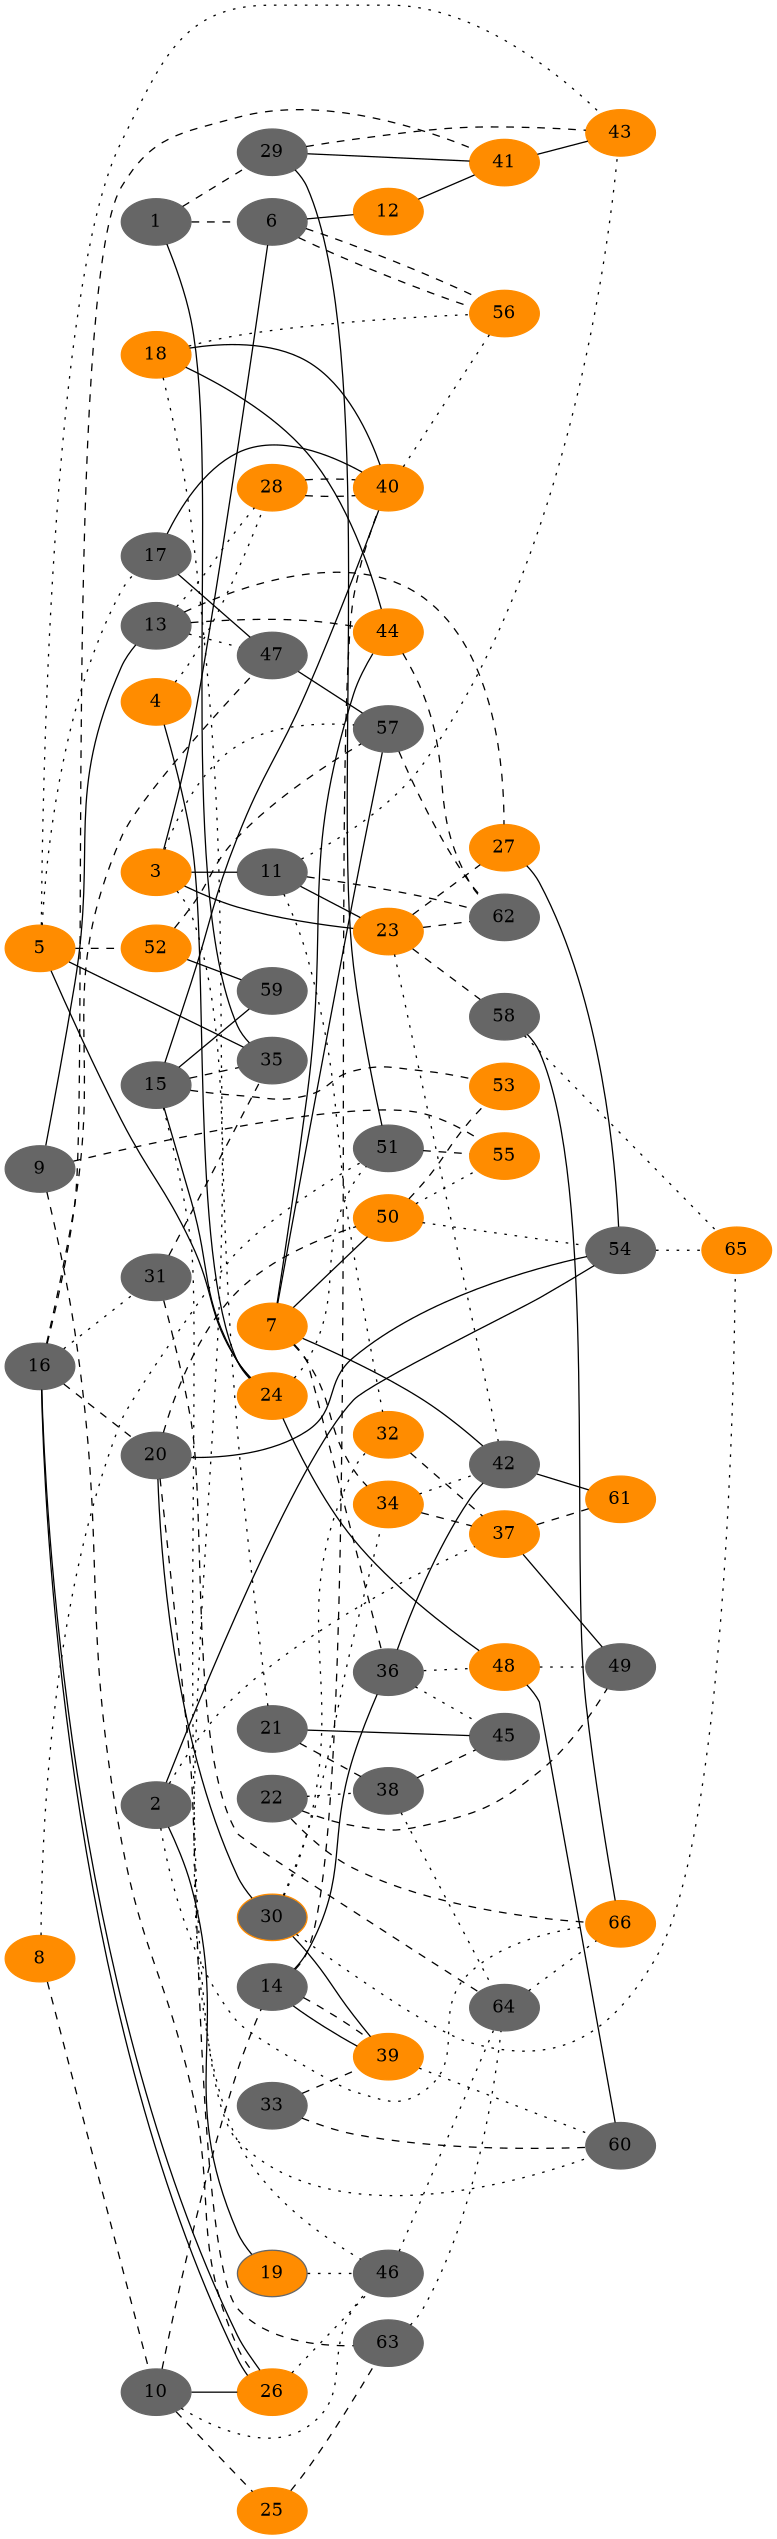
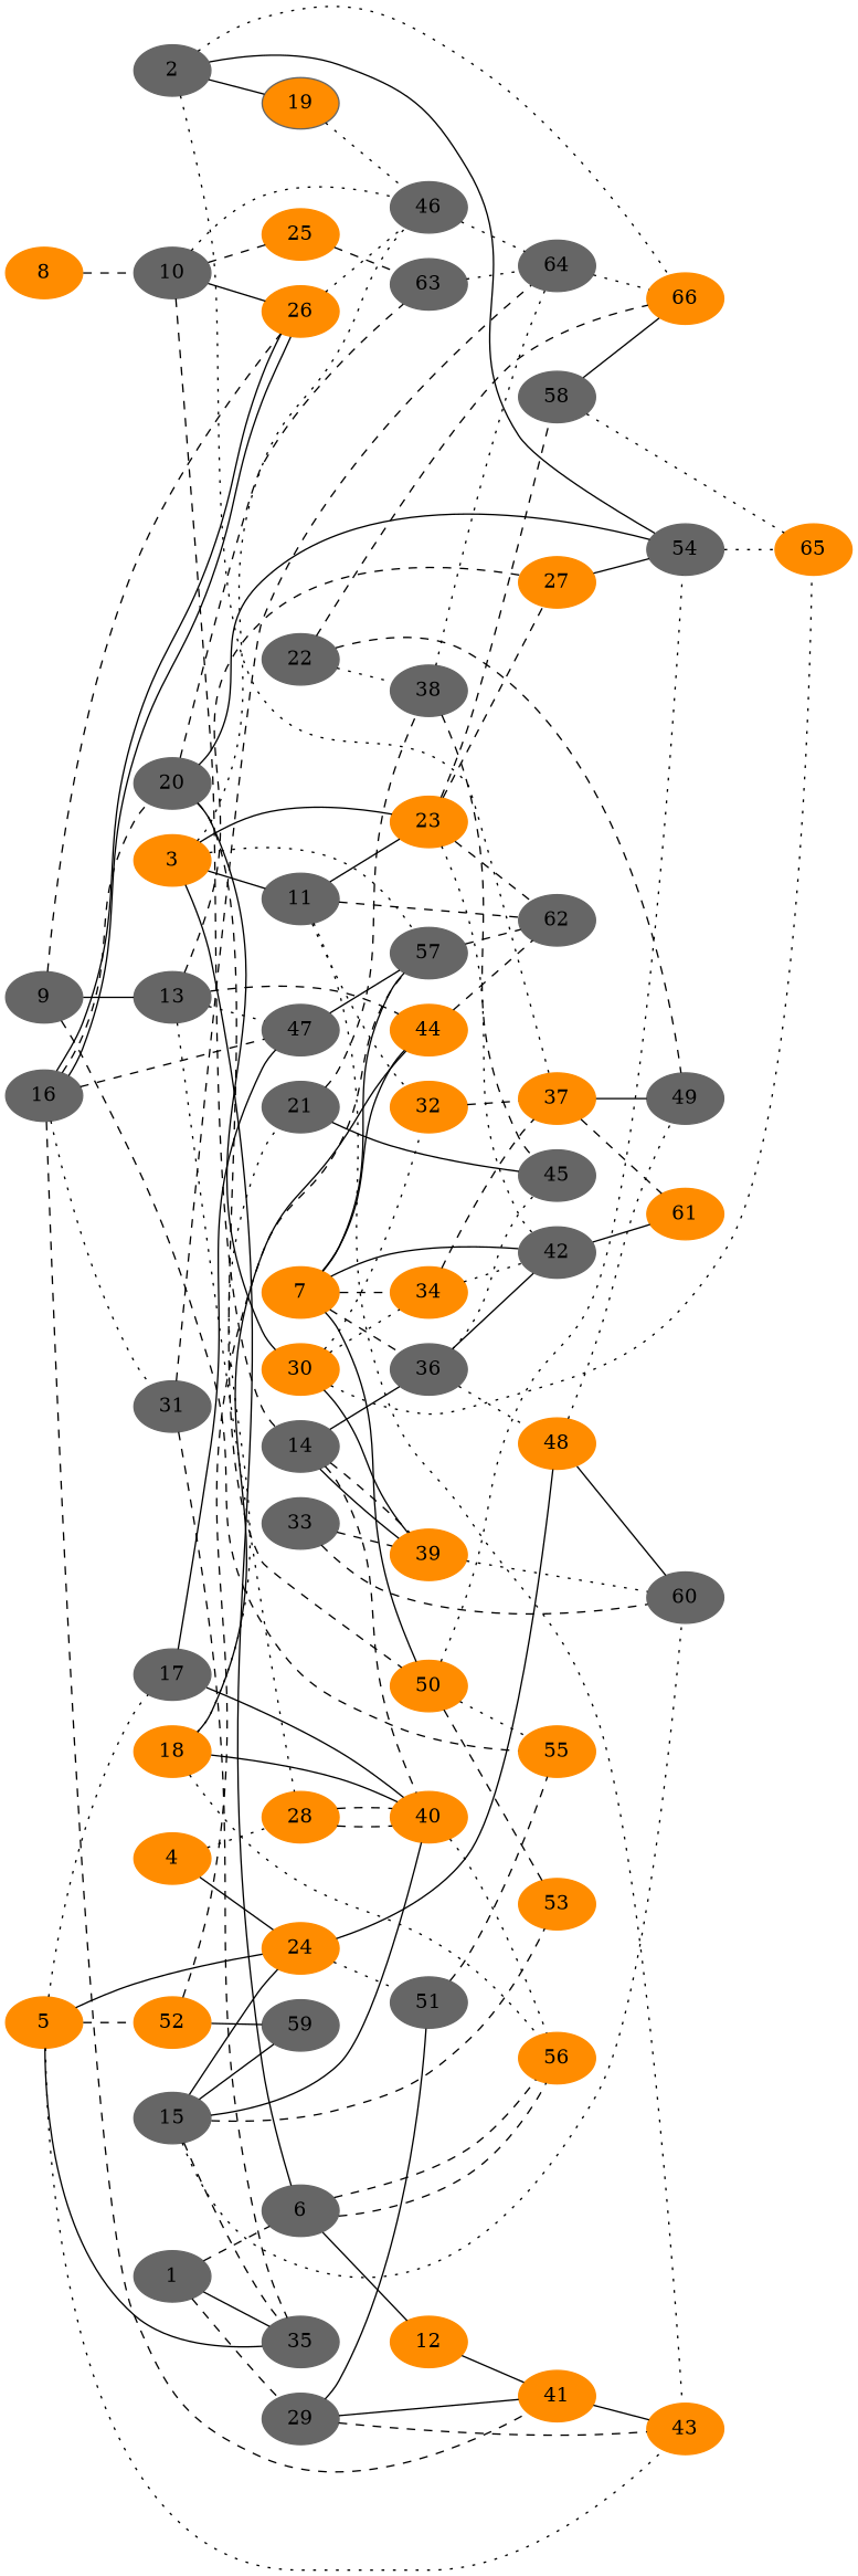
  graph {
    rankdir=LR
    node [color=gray40 style=filled]
    edge [style=dashed]
    1
    6
    29
    35
    12 [color=darkorange]
    56 [color=darkorange]
    43 [color=darkorange]
    51
    41 [color=darkorange]
    19 [fillcolor=darkorange]
    2
    37 [color=darkorange]
    54
    66 [color=darkorange]
    46
    49
    61 [color=darkorange]
    65 [color=darkorange]
    3 [color=darkorange]
    11
    23 [color=darkorange]
    57
    32 [color=darkorange]
    62
    42
    27 [color=darkorange]
    58
    64
    4 [color=darkorange]
    24 [color=darkorange]
    28 [color=darkorange]
    48 [color=darkorange]
    40 [color=darkorange]
    5 [color=darkorange]
    17
    52 [color=darkorange]
    47
    59
    7 [color=darkorange]
    34 [color=darkorange]
    36
    44 [color=darkorange]
    50 [color=darkorange]
    45
    55 [color=darkorange]
    53 [color=darkorange]
    8 [color=darkorange]
    10
    26 [color=darkorange]
    14
    25 [color=darkorange]
    9
    13
    39 [color=darkorange]
    63
    60
    15
    16
    20
    31
-   30 [color=darkorange fillcolor=gray40]
+   30 [color=darkorange]
    18 [color=darkorange]
    21
    38
    22
    33
    1 -- 6
    1 -- 29
    1 -- 35 [style=solid]
    6 -- 12 [style=solid]
    6 -- 56
    6 -- 56
    29 -- 43
    29 -- 51 [style=solid]
    29 -- 41 [style=solid]
    12 -- 41 [style=solid]
    51 -- 55
    41 -- 43 [style=solid]
    19 -- 46 [style=dotted]
    2 -- 19 [style=solid]
    2 -- 37 [style=dotted]
    2 -- 54 [style=solid]
    2 -- 66 [style=dotted]
    37 -- 49 [style=solid]
    37 -- 61
    54 -- 65 [style=dotted]
    46 -- 64 [style=dotted]
    3 -- 6 [style=solid]
    3 -- 46 [style=dotted]
    3 -- 11 [style=solid]
    3 -- 23 [style=solid]
    3 -- 57 [style=dotted]
    11 -- 43 [style=dotted]
    11 -- 23 [style=solid]
    11 -- 32 [style=dotted]
    11 -- 62
    23 -- 62
    23 -- 42 [style=dotted]
    23 -- 27
    23 -- 58
    57 -- 62
    32 -- 37
    42 -- 61 [style=solid]
    27 -- 54 [style=solid]
    58 -- 66 [style=solid]
    58 -- 65 [style=dotted]
    64 -- 66 [style=dotted]
    4 -- 24 [style=solid]
    4 -- 28 [style=dotted]
    24 -- 51 [style=dotted]
    24 -- 48 [style=solid]
    28 -- 40
    28 -- 40
    48 -- 49 [style=dotted]
    48 -- 60 [style=solid]
    40 -- 56 [style=dotted]
    5 -- 35 [style=solid]
    5 -- 43 [style=dotted]
    5 -- 24 [style=solid]
    5 -- 17 [style=dotted]
    5 -- 52
    17 -- 40 [style=solid]
    17 -- 47 [style=solid]
    52 -- 57
    52 -- 59 [style=solid]
    47 -- 57 [style=solid]
    7 -- 57 [style=solid]
    7 -- 42 [style=solid]
    7 -- 34
    7 -- 36
    7 -- 44 [style=solid]
    7 -- 50 [style=solid]
    34 -- 37
    34 -- 42 [style=dotted]
    36 -- 42 [style=solid]
    36 -- 48 [style=dotted]
    36 -- 45 [style=dotted]
    44 -- 62
    50 -- 54 [style=dotted]
    50 -- 55 [style=dotted]
    50 -- 53
-   8 -- 51 [style=dotted]
    8 -- 10
    10 -- 46 [style=dotted]
    10 -- 26 [style=solid]
    10 -- 14
    10 -- 25
    26 -- 46 [style=dotted]
    14 -- 40
    14 -- 36 [style=solid]
    14 -- 39 [style=solid]
    14 -- 39
    25 -- 63
    9 -- 55
    9 -- 26
    9 -- 13 [style=solid]
    13 -- 27
    13 -- 28 [style=dotted]
    13 -- 47 [style=dotted]
    13 -- 44
    39 -- 60 [style=dotted]
    63 -- 64 [style=dotted]
    15 -- 35
    15 -- 24 [style=solid]
    15 -- 40 [style=solid]
    15 -- 59 [style=solid]
    15 -- 53
    15 -- 60 [style=dotted]
    16 -- 41
    16 -- 47
    16 -- 26 [style=solid]
    16 -- 26 [style=solid]
    16 -- 20
    16 -- 31 [style=dotted]
    20 -- 54 [style=solid]
    20 -- 50
    20 -- 63
    20 -- 30 [style=solid]
    31 -- 35
    31 -- 64
    30 -- 65 [style=dotted]
    30 -- 32 [style=dotted]
    30 -- 34 [style=dotted]
    30 -- 39 [style=solid]
    18 -- 56 [style=dotted]
    18 -- 40 [style=solid]
    18 -- 44 [style=solid]
    18 -- 21 [style=dotted]
    21 -- 45 [style=solid]
    21 -- 38
    38 -- 64 [style=dotted]
    38 -- 45
    22 -- 66
    22 -- 49
    22 -- 38 [style=dotted]
    33 -- 39
    33 -- 60
  }
